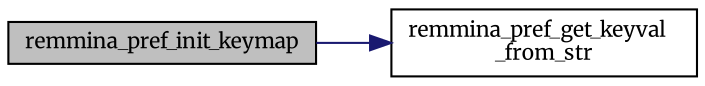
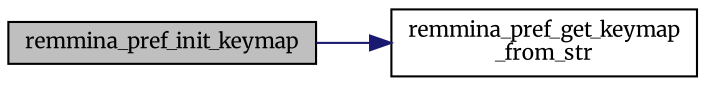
  digraph {
    rankdir=LR
    fontname=Merriweather
    node [color=black fontname=Merriweather fontsize=10 shape=record style=filled]
    n1 [fillcolor=grey75 fontcolor=black height=0.2 label=remmina_pref_init_keymap width=0.4]
-   n2 [fillcolor=white height=0.2 label="remmina_pref_get_keyval\l_from_str" width=0.4]
+   n2 [fillcolor=white height=0.2 label="remmina_pref_get_keymap\l_from_str" width=0.4]
    n1 -> n2 [color=midnightblue fontname=Merriweather fontsize=10 labelfontname=Helvetica labelfontsize=10 style=solid]
  }
